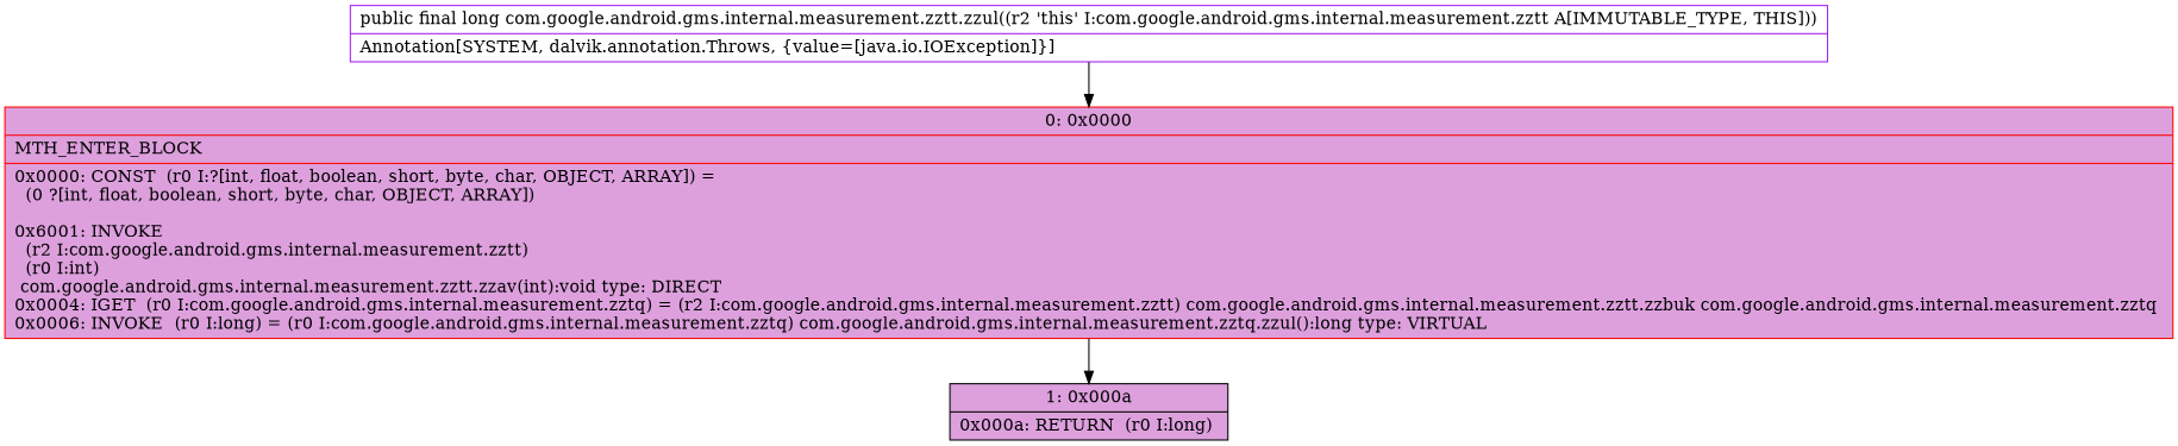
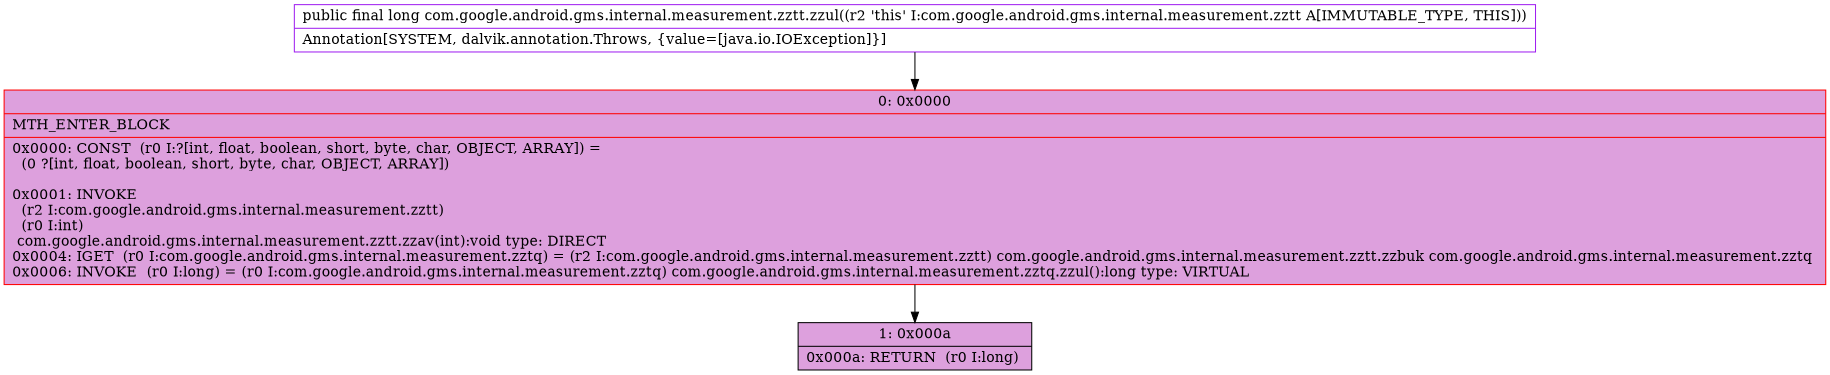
  digraph {
    node [shape=record style=filled fillcolor=plum]
-   n1 [label="{0\:\ 0x0000|MTH_ENTER_BLOCK\l|0x0000: CONST  (r0 I:?[int, float, boolean, short, byte, char, OBJECT, ARRAY]) = \l  (0 ?[int, float, boolean, short, byte, char, OBJECT, ARRAY])\l \l0x6001: INVOKE  \l  (r2 I:com.google.android.gms.internal.measurement.zztt)\l  (r0 I:int)\l com.google.android.gms.internal.measurement.zztt.zzav(int):void type: DIRECT \l0x0004: IGET  (r0 I:com.google.android.gms.internal.measurement.zztq) = (r2 I:com.google.android.gms.internal.measurement.zztt) com.google.android.gms.internal.measurement.zztt.zzbuk com.google.android.gms.internal.measurement.zztq \l0x0006: INVOKE  (r0 I:long) = (r0 I:com.google.android.gms.internal.measurement.zztq) com.google.android.gms.internal.measurement.zztq.zzul():long type: VIRTUAL \l}" color=red]
+   n1 [label="{0\:\ 0x0000|MTH_ENTER_BLOCK\l|0x0000: CONST  (r0 I:?[int, float, boolean, short, byte, char, OBJECT, ARRAY]) = \l  (0 ?[int, float, boolean, short, byte, char, OBJECT, ARRAY])\l \l0x0001: INVOKE  \l  (r2 I:com.google.android.gms.internal.measurement.zztt)\l  (r0 I:int)\l com.google.android.gms.internal.measurement.zztt.zzav(int):void type: DIRECT \l0x0004: IGET  (r0 I:com.google.android.gms.internal.measurement.zztq) = (r2 I:com.google.android.gms.internal.measurement.zztt) com.google.android.gms.internal.measurement.zztt.zzbuk com.google.android.gms.internal.measurement.zztq \l0x0006: INVOKE  (r0 I:long) = (r0 I:com.google.android.gms.internal.measurement.zztq) com.google.android.gms.internal.measurement.zztq.zzul():long type: VIRTUAL \l}" color=red]
    n2 [label="{1\:\ 0x000a|0x000a: RETURN  (r0 I:long) \l}" color=black]
    n3 [label="{public final long com.google.android.gms.internal.measurement.zztt.zzul((r2 'this' I:com.google.android.gms.internal.measurement.zztt A[IMMUTABLE_TYPE, THIS]))  | Annotation[SYSTEM, dalvik.annotation.Throws, \{value=[java.io.IOException]\}]\l}" fillcolor=white color=purple]
    n1 -> n2
    n3 -> n1
  }
